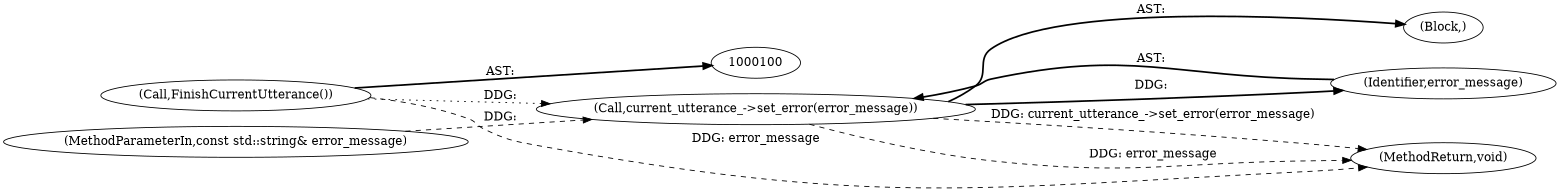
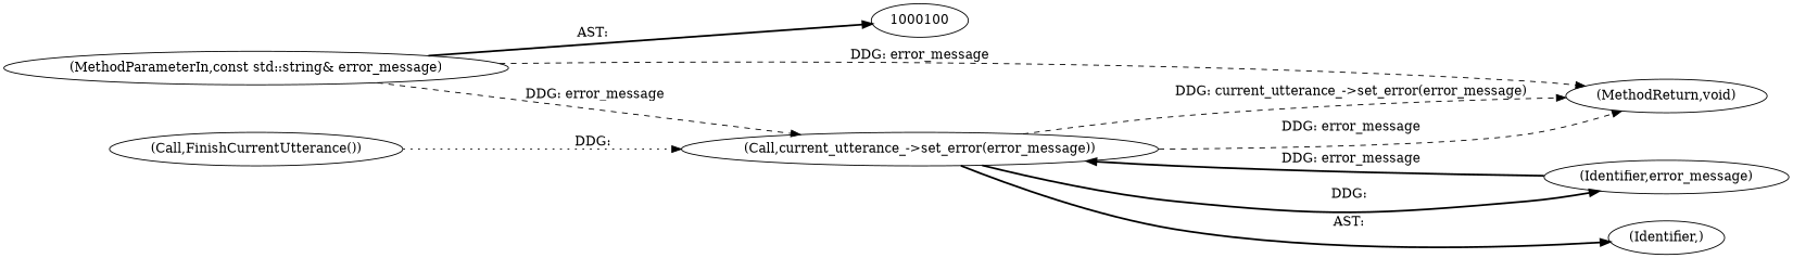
  digraph {
    rankdir=LR
    edge [style=dashed]
    n1 [label="(MethodParameterIn,const std::string& error_message)"]
    n2 [label="(Call,current_utterance_->set_error(error_message))"]
    n3 [label="(MethodReturn,void)"]
    1000100
-   n5 [label="(Block,)"]
+   n5 [label="(Identifier,)"]
    n6 [label="(Identifier,error_message)"]
    n7 [label="(Call,FinishCurrentUtterance())"]
-   n1 -> n2 [label="DDG: "]
-   n7 -> n3 [label="DDG: error_message"]
-   n7 -> 1000100 [label="AST: " style=bold]
+   n1 -> n2 [label="DDG: error_message"]
+   n1 -> n3 [label="DDG: error_message"]
+   n1 -> 1000100 [label="AST: " style=bold]
    n2 -> n3 [label="DDG: current_utterance_->set_error(error_message)"]
    n2 -> n3 [label="DDG: error_message"]
    n2 -> n5 [label="AST: " style=bold]
    n2 -> n6 [label="DDG: " style=bold]
-   n6 -> n2 [label="AST: " style=bold]
+   n6 -> n2 [label="DDG: error_message" style=bold]
    n7 -> n2 [label="DDG: " style=dotted]
  }
